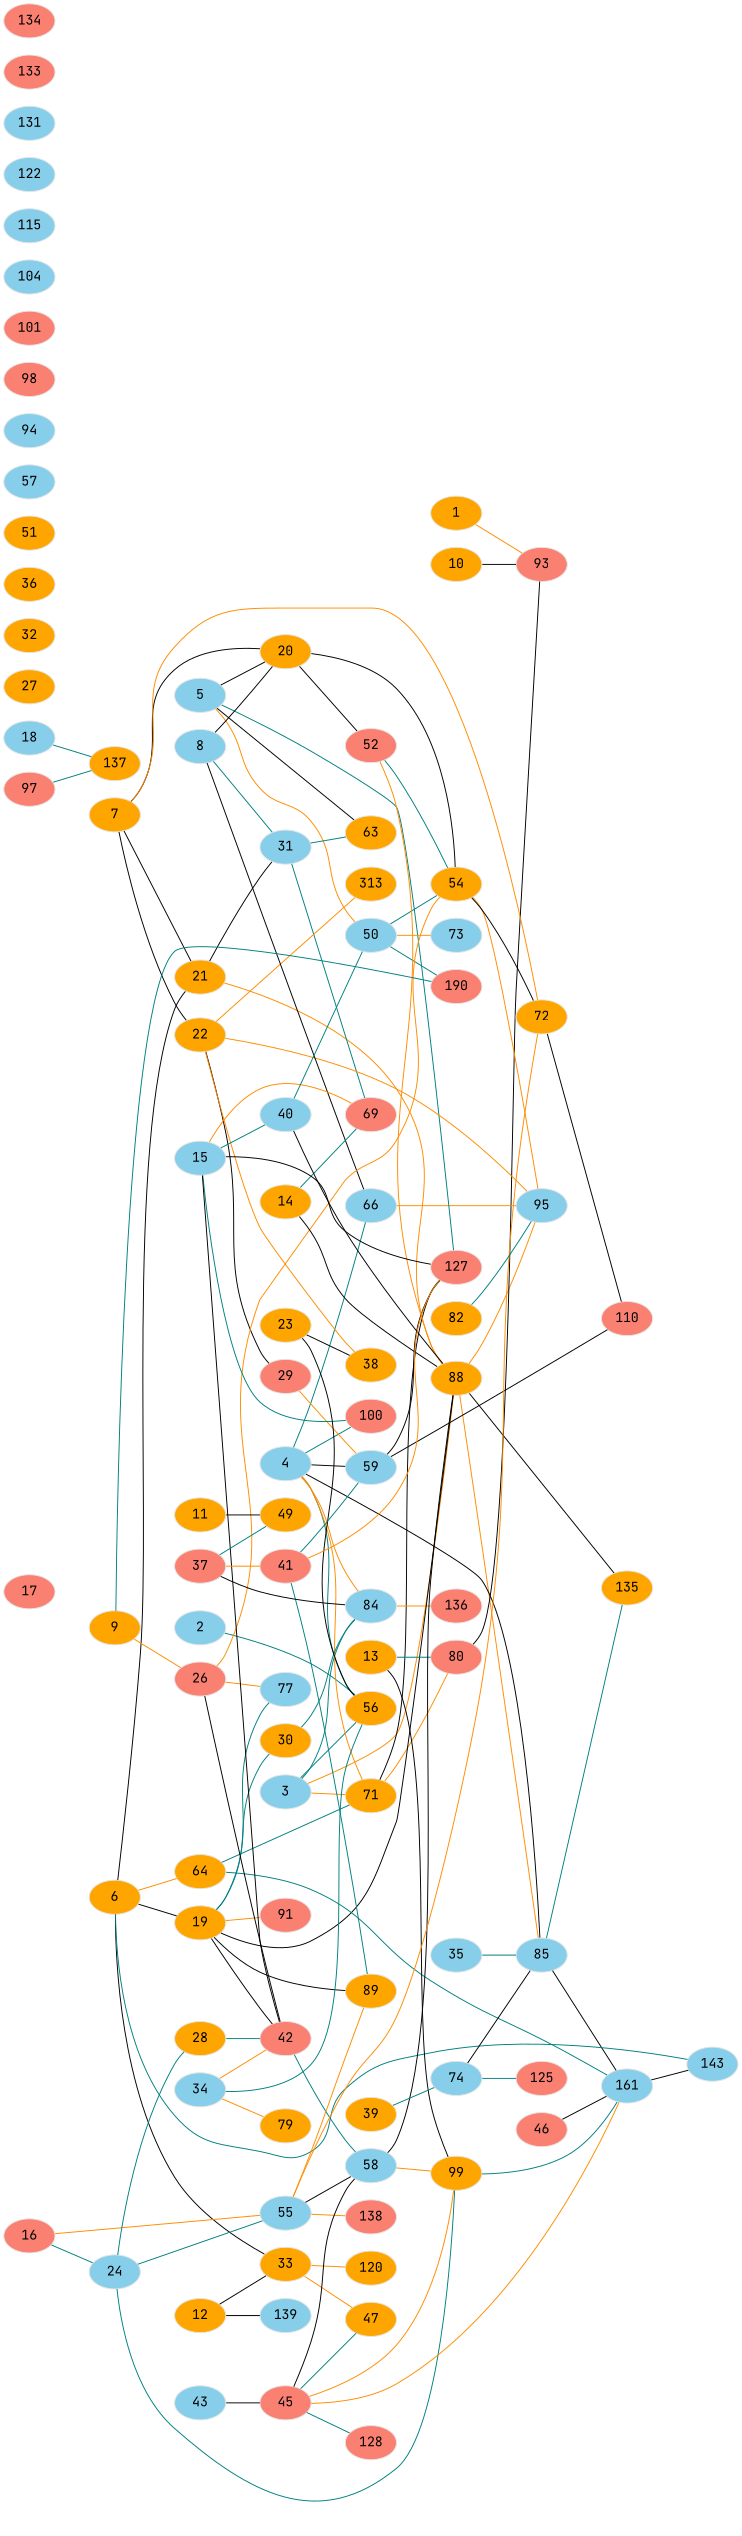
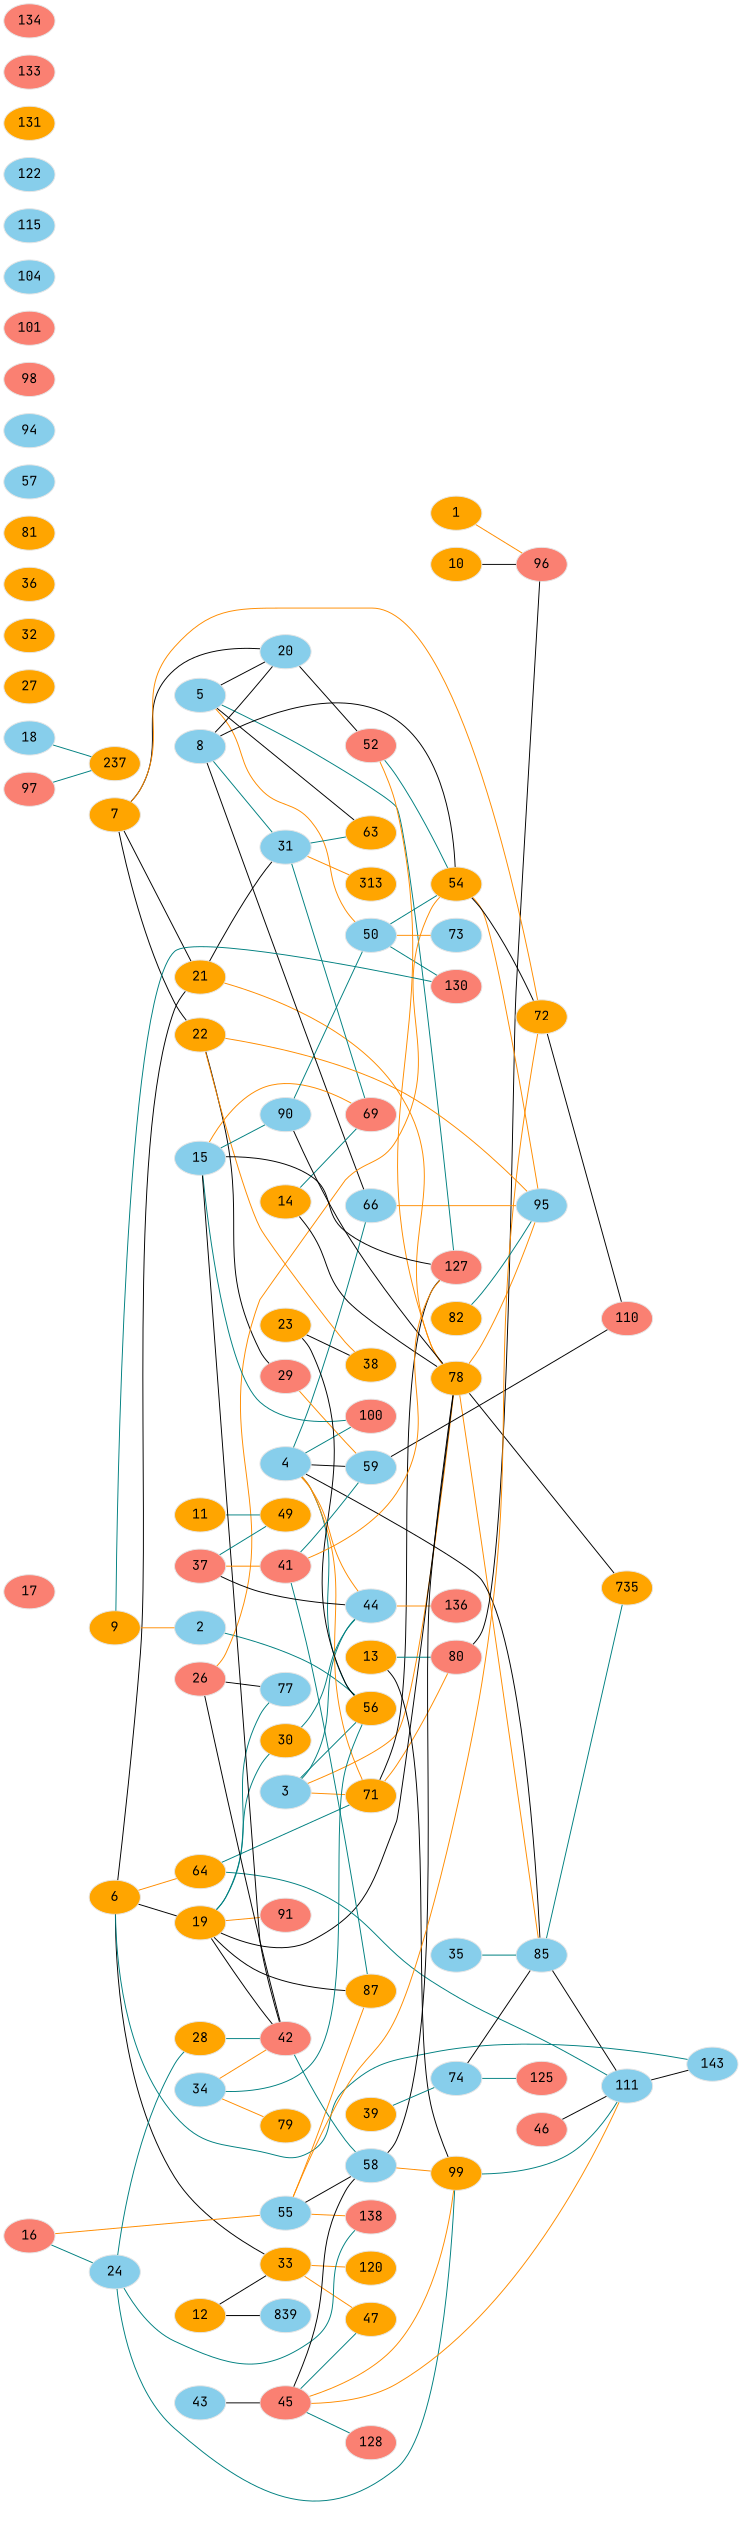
  graph {
    fontname="JetBrains Mono"
    rankdir=LR
    node [color=gray90 fillcolor=orange fontname="JetBrains Mono" style=filled]
    edge [color=black fontname="JetBrains Mono"]
    1 [super="+129"]
-   96 [fillcolor=salmon super="+138" label=93]
+   96 [fillcolor=salmon super="+138"]
    56 [super="+92"]
    2 [fillcolor=skyblue]
    3 [fillcolor=skyblue super="+60"]
    71 [super="+86"]
-   78 [super="+121" label=88]
-   84 [fillcolor=skyblue super="+118"]
+   78 [super="+121"]
+   84 [fillcolor=skyblue super="+118" label=44]
    127 [fillcolor=salmon]
    80 [fillcolor=salmon super="+88"]
    85 [fillcolor=skyblue super="+142"]
    95 [fillcolor=skyblue super="+105"]
-   135
+   135 [label=735]
    136 [fillcolor=salmon]
    4 [fillcolor=skyblue super="+43"]
    59 [fillcolor=skyblue super="+107"]
    66 [fillcolor=skyblue]
    100 [fillcolor=salmon]
    110 [fillcolor=salmon]
-   111 [fillcolor=skyblue super="+112" label=161]
+   111 [fillcolor=skyblue super="+112"]
    5 [fillcolor=skyblue super="+53"]
-   20
+   20 [fillcolor=skyblue]
    50 [fillcolor=skyblue super="+102"]
    63
    52 [fillcolor=salmon super="+65"]
    54 [super="+75"]
-   130 [fillcolor=salmon super="+147" label=190]
+   130 [fillcolor=salmon super="+147"]
    73 [fillcolor=skyblue]
    6 [super="+67"]
    19 [super="+76"]
    21 [super="+124"]
    33 [super="+62"]
    64 [super="+141"]
    143 [fillcolor=skyblue]
    42 [fillcolor=salmon super="+123"]
    30
    77 [fillcolor=skyblue super="+83"]
-   87 [label=89]
+   87
    91 [fillcolor=salmon]
    31 [fillcolor=skyblue super="+108"]
    47
    120 [super="+126"]
    7 [super="+106"]
    22 [super="+103"]
    72 [super="+146"]
    29 [fillcolor=salmon]
    38
    n48 [label=313]
    8 [fillcolor=skyblue super="+25"]
    69 [fillcolor=salmon]
    26 [fillcolor=salmon super="+119"]
    9
    10
    11
    49
    12
-   139 [fillcolor=skyblue]
+   139 [fillcolor=skyblue label=839]
    13 [super="+90"]
    99 [super="+109"]
    14 [super="+48"]
    15 [fillcolor=skyblue super="+144"]
-   40 [fillcolor=skyblue super="+89"]
+   40 [fillcolor=skyblue super="+89" label=90]
    58 [fillcolor=skyblue super="+116"]
    16 [fillcolor=salmon super="+61"]
    24 [fillcolor=skyblue super="+93"]
    55 [fillcolor=skyblue super="+70"]
    28 [super="+132"]
    n68 [fillcolor=salmon label=138]
    17 [fillcolor=salmon]
    18 [fillcolor=skyblue]
-   137
+   137 [label=237]
    23
    27
    32
    34 [fillcolor=skyblue super="+114"]
    79
    35 [fillcolor=skyblue]
    36
    41 [fillcolor=salmon super="+140"]
    37 [fillcolor=salmon]
    74 [fillcolor=skyblue super="+117"]
    125 [fillcolor=salmon]
    39
    45 [fillcolor=salmon super="+145"]
    128 [fillcolor=salmon]
    n86 [fillcolor=skyblue label=43]
    46 [fillcolor=salmon]
-   51
+   51 [label=81]
    57 [fillcolor=skyblue]
    82
    94 [fillcolor=skyblue]
    97 [fillcolor=salmon]
    98 [fillcolor=salmon]
    101 [fillcolor=salmon]
    104 [fillcolor=skyblue]
    115 [fillcolor=skyblue]
    122 [fillcolor=skyblue]
-   131 [fillcolor=skyblue]
+   131
    133 [fillcolor=salmon]
    134 [fillcolor=salmon]
    1 -- 96 [color=darkorange]
    2 -- 56 [color=teal]
    3 -- 56 [color=teal weight=2]
    3 -- 71 [color=darkorange]
    3 -- 78 [color=darkorange]
    3 -- 84 [color=teal]
    71 -- 127
    71 -- 80 [color=darkorange]
    78 -- 85 [color=darkorange]
    78 -- 95 [color=darkorange]
    78 -- 135
    84 -- 136 [color=darkorange]
    80 -- 96
    85 -- 135 [color=teal]
    85 -- 111
    4 -- 56 [color=teal]
    4 -- 71 [color=darkorange]
    4 -- 84 [color=darkorange]
    4 -- 85
    4 -- 59
    4 -- 66 [color=teal]
    4 -- 100 [color=teal]
-   59 -- 127
    59 -- 110
    66 -- 95 [color=darkorange]
    111 -- 143
    5 -- 127 [color=teal]
    5 -- 20
    5 -- 50 [color=darkorange]
    5 -- 63
    20 -- 52
    50 -- 54 [color=teal]
    50 -- 130 [color=teal]
    50 -- 73 [color=darkorange]
    52 -- 78 [color=darkorange]
    52 -- 54 [color=teal]
    54 -- 95 [color=darkorange]
    54 -- 72
    6 -- 19
    6 -- 21
    6 -- 33
    6 -- 64 [color=darkorange weight=2]
    6 -- 143 [color=teal]
    19 -- 78
    19 -- 42
    19 -- 30 [color=teal]
    19 -- 77 [color=teal]
    19 -- 87
    19 -- 91 [color=darkorange]
    21 -- 78 [color=darkorange]
    21 -- 31
    33 -- 47 [color=darkorange]
    33 -- 120 [color=darkorange]
    64 -- 71 [color=teal]
    64 -- 111 [color=teal]
    42 -- 58 [color=teal]
    30 -- 84 [color=teal]
    31 -- 63 [color=teal]
    31 -- 69 [color=teal]
    7 -- 20
    7 -- 21
    7 -- 22
    7 -- 72 [color=darkorange]
    22 -- 95 [color=darkorange]
    22 -- 29
    22 -- 38 [color=darkorange]
-   22 -- n48 [color=darkorange]
+   31 -- n48 [color=darkorange]
    72 -- 110
    29 -- 59 [color=darkorange]
    8 -- 66
    8 -- 20 [weight=2]
-   20 -- 54
+   8 -- 54
    8 -- 31 [color=teal]
    26 -- 54 [color=darkorange weight=2]
    26 -- 42
-   26 -- 77 [color=darkorange]
+   26 -- 77
    9 -- 130 [color=teal]
-   9 -- 26 [color=darkorange]
+   9 -- 2 [color=darkorange]
    10 -- 96
-   11 -- 49
+   11 -- 49 [color=teal]
    12 -- 33
    12 -- 139
    13 -- 80 [color=teal weight=2]
    13 -- 99
    99 -- 111 [color=teal]
    14 -- 78
    14 -- 69 [color=teal]
    15 -- 127
    15 -- 100 [color=teal]
    15 -- 42
    15 -- 69 [color=darkorange]
    15 -- 40 [color=teal]
    40 -- 78
    40 -- 50 [color=teal]
    58 -- 78
    58 -- 99 [color=darkorange]
    16 -- 24 [color=teal]
    16 -- 55 [color=darkorange]
    24 -- 99 [color=teal]
-   24 -- 55 [color=teal]
+   24 -- n68 [color=teal]
    24 -- 28 [color=teal]
    55 -- 87 [color=darkorange weight=2]
    55 -- 72 [color=darkorange]
    55 -- 58
    55 -- n68 [color=darkorange]
    28 -- 42 [color=teal]
    18 -- 137 [color=teal]
    23 -- 56
    23 -- 38
    34 -- 56 [color=teal]
    34 -- 42 [color=darkorange]
    34 -- 79 [color=darkorange]
    35 -- 85 [color=teal]
    41 -- 127 [color=darkorange]
    41 -- 59 [color=teal]
    41 -- 87 [color=teal]
    37 -- 84
    37 -- 49 [color=teal]
    37 -- 41 [color=darkorange]
    74 -- 85 [weight=2]
    74 -- 125 [color=teal]
    39 -- 74 [color=teal]
    45 -- 111 [color=darkorange]
    45 -- 47 [color=teal]
    45 -- 99 [color=darkorange]
    45 -- 58
    45 -- 128 [color=teal]
    n86 -- 45
    46 -- 111
    82 -- 95 [color=teal]
    97 -- 137 [color=teal]
  }
